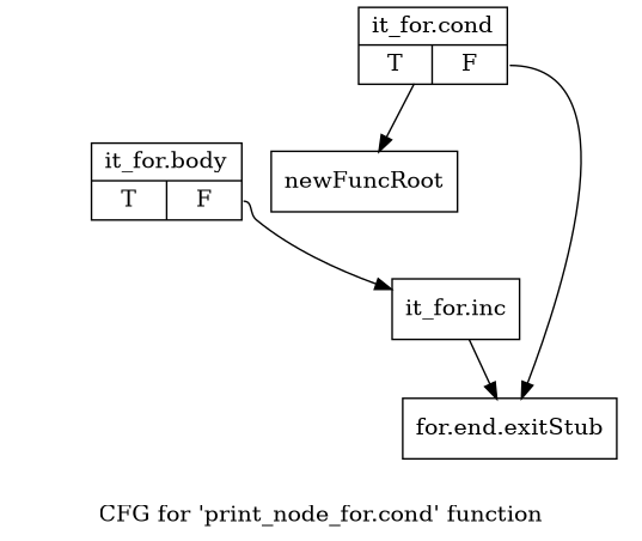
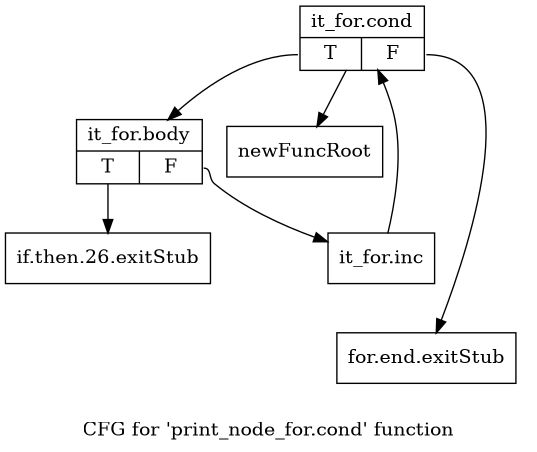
  digraph {
    label="CFG for 'print_node_for.cond' function"
    node [shape=record]
    n1 [label="{newFuncRoot}"]
    n2 [label="{it_for.cond|{<s0>T|<s1>F}}"]
    n3 [label="{for.end.exitStub}"]
    n4 [label="{it_for.body|{<s0>T|<s1>F}}"]
+   n5 [label="{if.then.26.exitStub}"]
    n6 [label="{it_for.inc}"]
    n2 -> n1
    n2 -> n3 [tailport=s1]
+   n2 -> n4 [tailport=s0]
+   n4 -> n5 [tailport=s0]
    n4 -> n6 [tailport=s1]
-   n6 -> n3
+   n6 -> n2
  }
